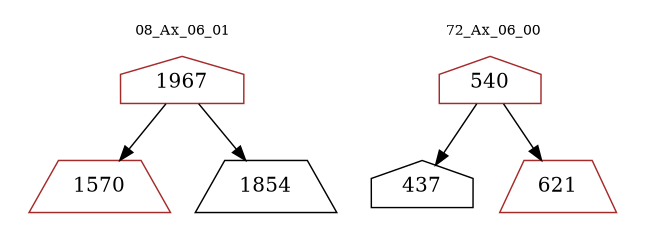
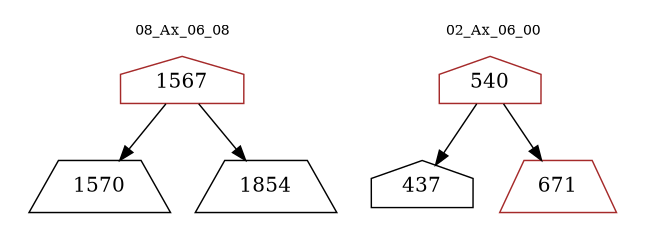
  digraph {
    node [color=brown shape=house]
    edge [color=black]
-   n1 [label=1967]
-   n2 [label=1570 shape=trapezium]
+   n1 [label=1567]
+   n2 [color=black label=1570 shape=trapezium]
    n3 [color=black label=1854 shape=trapezium]
    n4 [label=540]
    n5 [color=black label=437]
-   n6 [label=621 shape=trapezium]
+   n6 [label=671 shape=trapezium]
    subgraph cluster_1 {
      color=white
      fontsize=10
-     label="08_Ax_06_01"
+     label="08_Ax_06_08"
      n1
      n2
      n3
    }
    subgraph cluster_2 {
      color=white
      fontsize=10
-     label="72_Ax_06_00"
+     label="02_Ax_06_00"
      n4
      n5
      n6
    }
    n1 -> n2
    n1 -> n3
    n4 -> n5
    n4 -> n6
  }
